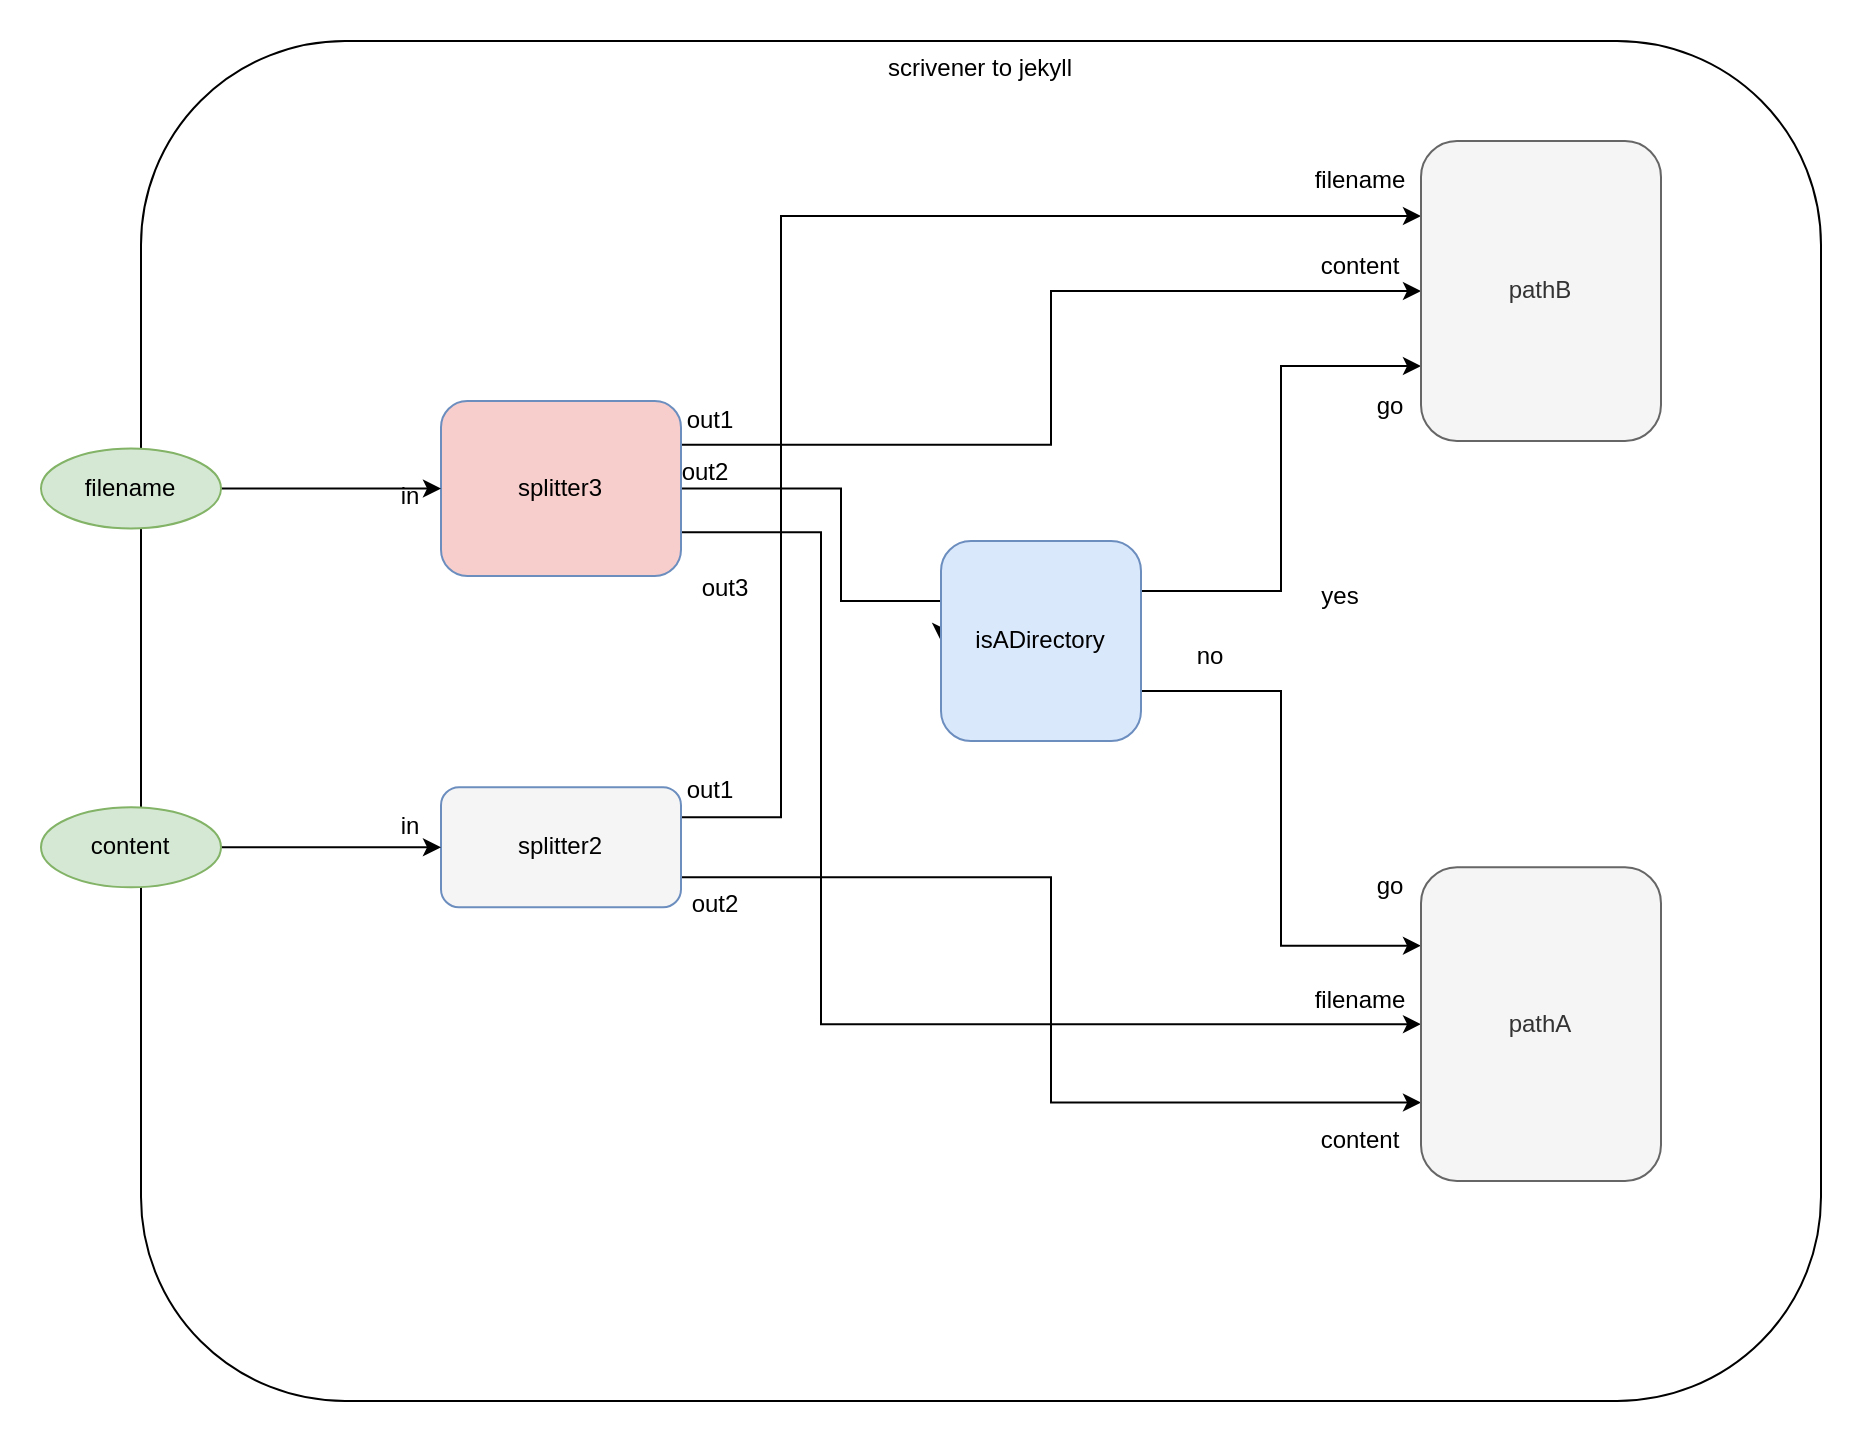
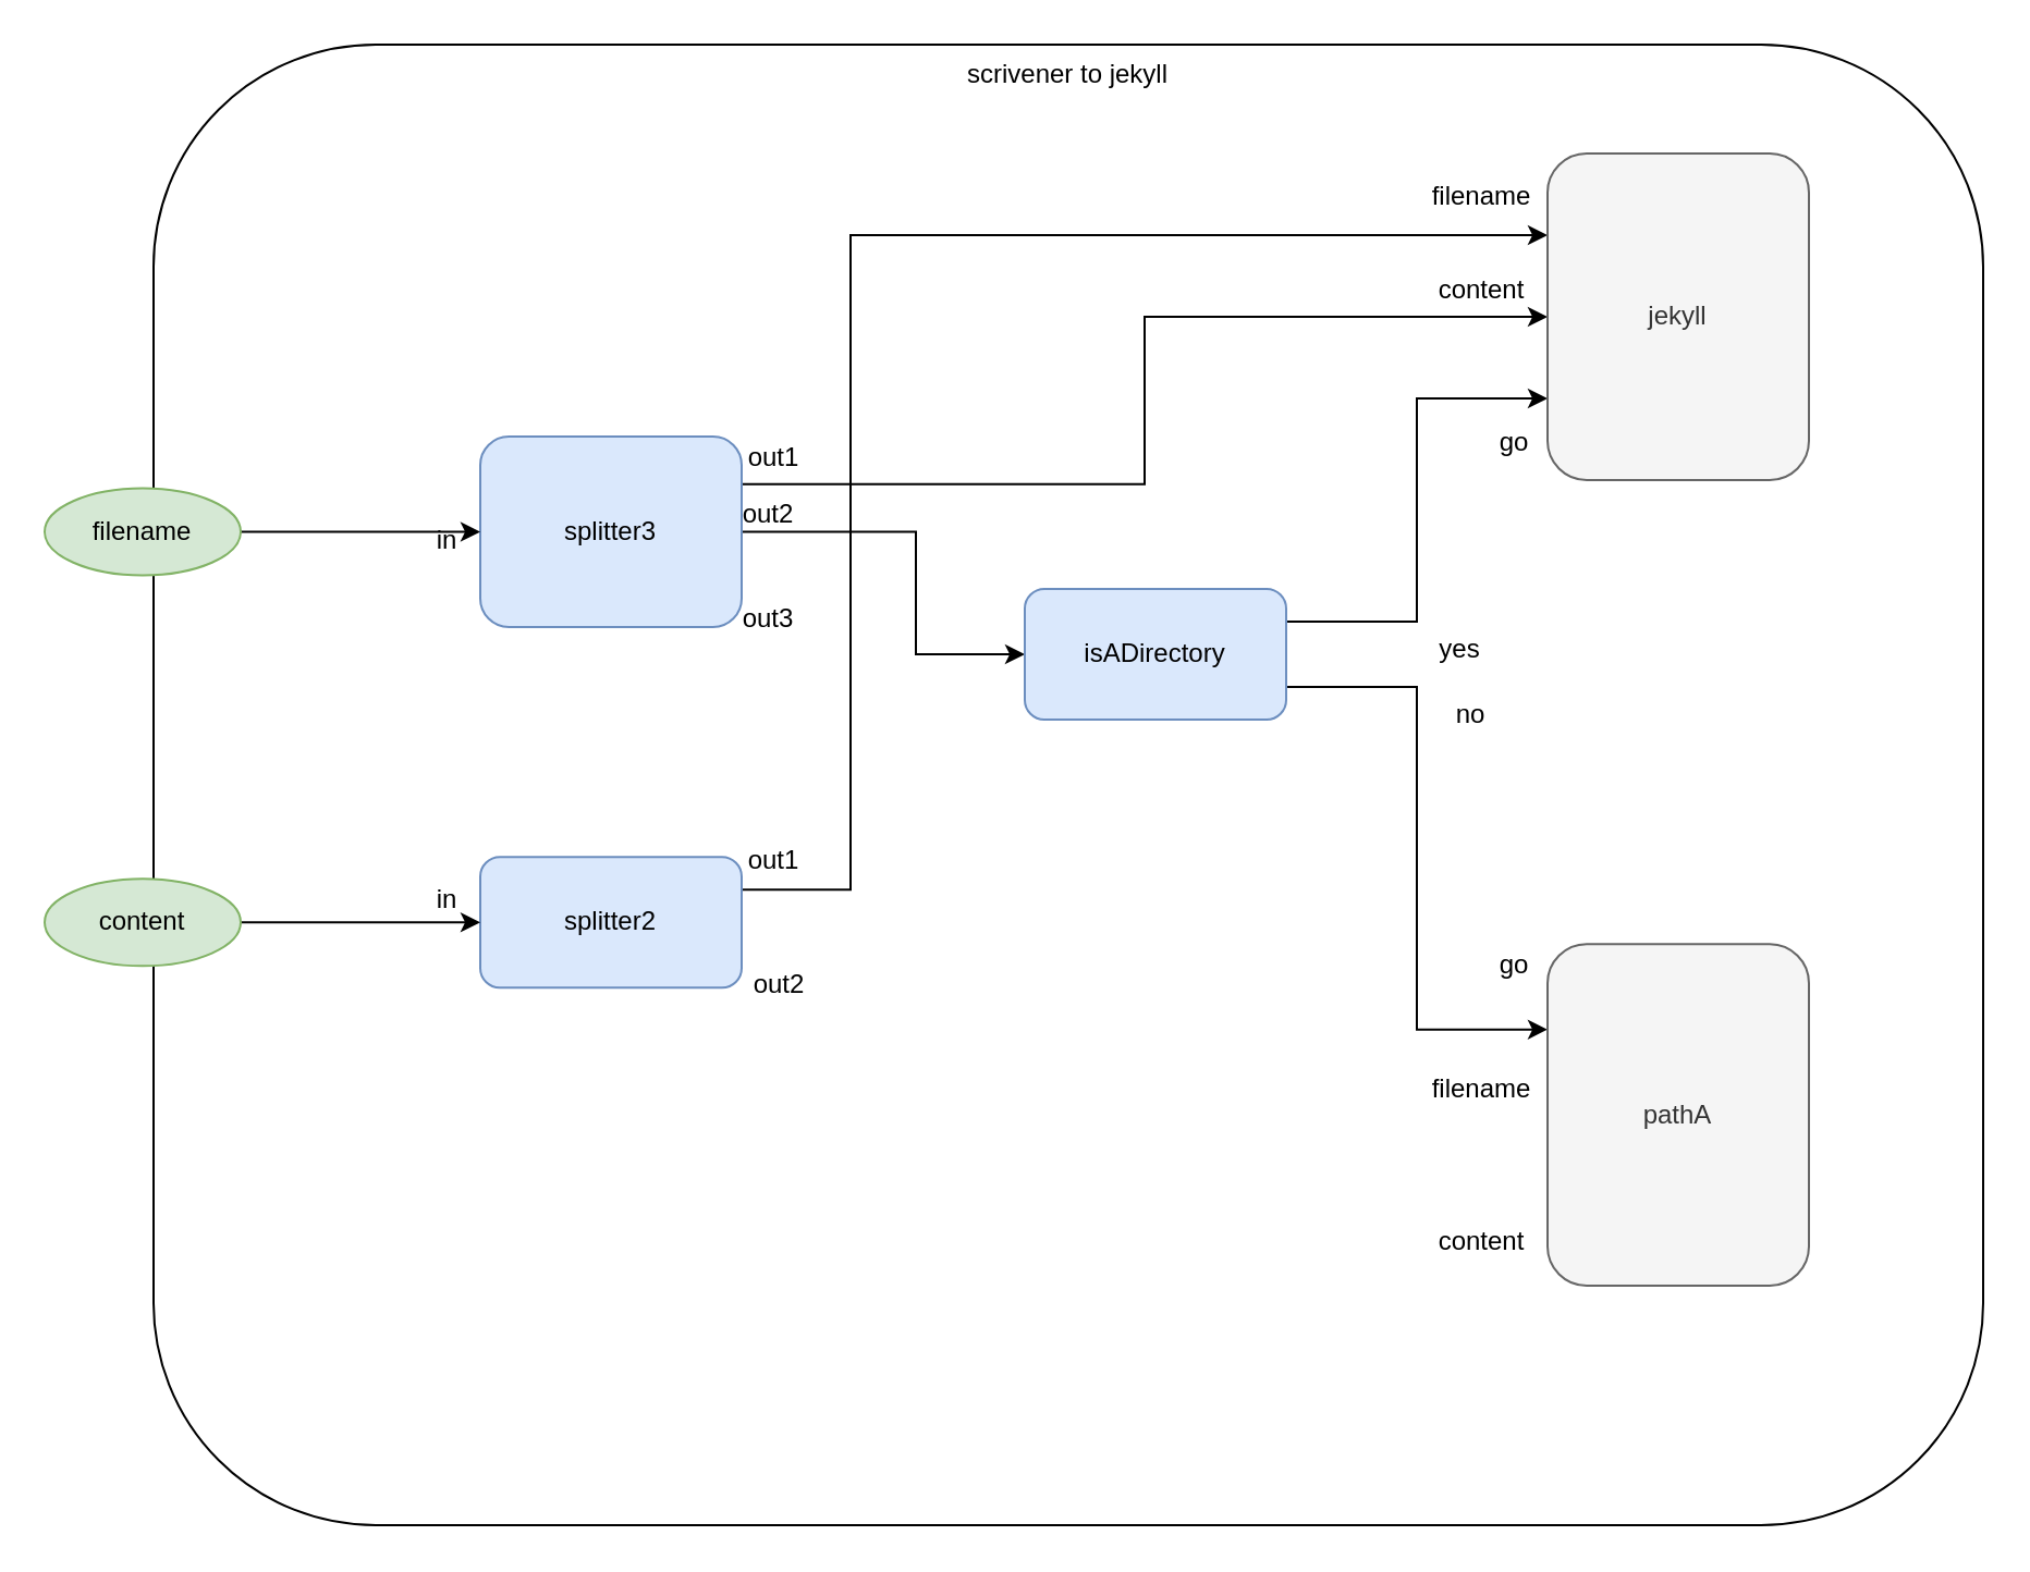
  <mxCell id="0" />
  <mxCell id="1" parent="0" />
  <mxCell id="2" value="scrivener to jekyll" style="rounded=1;whiteSpace=wrap;html=1;verticalAlign=top;" parent="1" vertex="1"><mxGeometry x="70" y="20" width="840" height="680" as="geometry" /></mxCell>
  <mxCell id="3" style="edgeStyle=orthogonalEdgeStyle;rounded=0;orthogonalLoop=1;jettySize=auto;html=1;exitX=1;exitY=0.25;exitDx=0;exitDy=0;entryX=0;entryY=0.25;entryDx=0;entryDy=0;" parent="1" source="5" target="13" edge="1"><mxGeometry relative="1" as="geometry"><Array as="points"><mxPoint x="390" y="408" /><mxPoint x="390" y="108" /></Array></mxGeometry></mxCell>
- <mxCell id="4" style="edgeStyle=orthogonalEdgeStyle;rounded=0;orthogonalLoop=1;jettySize=auto;html=1;exitX=1;exitY=0.75;exitDx=0;exitDy=0;entryX=0;entryY=0.75;entryDx=0;entryDy=0;" parent="1" source="5" target="22" edge="1"><mxGeometry relative="1" as="geometry" /></mxCell>
- <mxCell id="5" value="splitter2" style="rounded=1;whiteSpace=wrap;html=1;fillColor=#f5f5f5;strokeColor=#6c8ebf;" parent="1" vertex="1"><mxGeometry x="220" y="393.14" width="120" height="60" as="geometry" /></mxCell>
+ <mxCell id="5" value="splitter2" style="rounded=1;whiteSpace=wrap;html=1;fillColor=#dae8fc;strokeColor=#6c8ebf;" parent="1" vertex="1"><mxGeometry x="220" y="393.14" width="120" height="60" as="geometry" /></mxCell>
  <mxCell id="6" style="edgeStyle=orthogonalEdgeStyle;rounded=0;orthogonalLoop=1;jettySize=auto;html=1;exitX=1;exitY=0.25;exitDx=0;exitDy=0;entryX=0;entryY=0.5;entryDx=0;entryDy=0;" parent="1" source="9" target="13" edge="1"><mxGeometry relative="1" as="geometry" /></mxCell>
  <mxCell id="7" style="edgeStyle=orthogonalEdgeStyle;rounded=0;orthogonalLoop=1;jettySize=auto;html=1;exitX=1;exitY=0.5;exitDx=0;exitDy=0;entryX=0;entryY=0.5;entryDx=0;entryDy=0;" parent="1" source="9" target="12" edge="1"><mxGeometry relative="1" as="geometry"><Array as="points"><mxPoint x="420" y="244" /><mxPoint x="420" y="300" /></Array></mxGeometry></mxCell>
- <mxCell id="8" style="edgeStyle=orthogonalEdgeStyle;rounded=0;orthogonalLoop=1;jettySize=auto;html=1;exitX=1;exitY=0.75;exitDx=0;exitDy=0;entryX=0;entryY=0.5;entryDx=0;entryDy=0;" parent="1" source="9" target="22" edge="1"><mxGeometry relative="1" as="geometry"><Array as="points"><mxPoint x="410" y="266" /><mxPoint x="410" y="512" /></Array></mxGeometry></mxCell>
- <mxCell id="9" value="splitter3" style="rounded=1;whiteSpace=wrap;html=1;fillColor=#f8cecc;strokeColor=#6c8ebf;" parent="1" vertex="1"><mxGeometry x="220" y="200" width="120" height="87.5" as="geometry" /></mxCell>
+ <mxCell id="9" value="splitter3" style="rounded=1;whiteSpace=wrap;html=1;fillColor=#dae8fc;strokeColor=#6c8ebf;" parent="1" vertex="1"><mxGeometry x="220" y="200" width="120" height="87.5" as="geometry" /></mxCell>
  <mxCell id="10" style="edgeStyle=orthogonalEdgeStyle;rounded=0;orthogonalLoop=1;jettySize=auto;html=1;exitX=1;exitY=0.25;exitDx=0;exitDy=0;entryX=0;entryY=0.75;entryDx=0;entryDy=0;" parent="1" source="12" target="13" edge="1"><mxGeometry relative="1" as="geometry" /></mxCell>
  <mxCell id="11" style="edgeStyle=orthogonalEdgeStyle;rounded=0;orthogonalLoop=1;jettySize=auto;html=1;exitX=1;exitY=0.75;exitDx=0;exitDy=0;entryX=0;entryY=0.25;entryDx=0;entryDy=0;" parent="1" source="12" target="22" edge="1"><mxGeometry relative="1" as="geometry" /></mxCell>
- <mxCell id="12" value="isADirectory" style="rounded=1;whiteSpace=wrap;html=1;fillColor=#dae8fc;strokeColor=#6c8ebf;" parent="1" vertex="1"><mxGeometry x="470" y="270" width="100" height="100" as="geometry" /></mxCell>
- <mxCell id="13" value="pathB" style="rounded=1;whiteSpace=wrap;html=1;fillColor=#f5f5f5;strokeColor=#666666;fontColor=#333333;" parent="1" vertex="1"><mxGeometry x="710" y="70" width="120" height="150" as="geometry" /></mxCell>
+ <mxCell id="12" value="isADirectory" style="rounded=1;whiteSpace=wrap;html=1;fillColor=#dae8fc;strokeColor=#6c8ebf;" parent="1" vertex="1"><mxGeometry x="470" y="270" width="120" height="60" as="geometry" /></mxCell>
+ <mxCell id="13" value="jekyll" style="rounded=1;whiteSpace=wrap;html=1;fillColor=#f5f5f5;strokeColor=#666666;fontColor=#333333;" parent="1" vertex="1"><mxGeometry x="710" y="70" width="120" height="150" as="geometry" /></mxCell>
  <mxCell id="14" style="edgeStyle=orthogonalEdgeStyle;rounded=0;orthogonalLoop=1;jettySize=auto;html=1;entryX=0;entryY=0.5;entryDx=0;entryDy=0;" parent="1" source="15" target="5" edge="1"><mxGeometry relative="1" as="geometry" /></mxCell>
  <mxCell id="15" value="content" style="ellipse;whiteSpace=wrap;html=1;fillColor=#d5e8d4;strokeColor=#82b366;" parent="1" vertex="1"><mxGeometry x="20" y="403.14" width="90" height="40" as="geometry" /></mxCell>
  <mxCell id="16" style="edgeStyle=orthogonalEdgeStyle;rounded=0;orthogonalLoop=1;jettySize=auto;html=1;exitX=1;exitY=0.5;exitDx=0;exitDy=0;entryX=0;entryY=0.5;entryDx=0;entryDy=0;" parent="1" source="17" target="9" edge="1"><mxGeometry relative="1" as="geometry" /></mxCell>
  <mxCell id="17" value="filename" style="ellipse;whiteSpace=wrap;html=1;fillColor=#d5e8d4;strokeColor=#82b366;" parent="1" vertex="1"><mxGeometry x="20" y="223.75" width="90" height="40" as="geometry" /></mxCell>
  <mxCell id="18" value="yes" style="text;html=1;strokeColor=none;fillColor=none;align=center;verticalAlign=middle;whiteSpace=wrap;rounded=0;" parent="1" vertex="1"><mxGeometry x="650" y="287.5" width="40" height="20" as="geometry" /></mxCell>
- <mxCell id="19" value="no" style="text;html=1;strokeColor=none;fillColor=none;align=center;verticalAlign=middle;whiteSpace=wrap;rounded=0;" parent="1" vertex="1"><mxGeometry x="590" y="317.5" width="30" height="20" as="geometry" /></mxCell>
+ <mxCell id="19" value="no" style="text;html=1;strokeColor=none;fillColor=none;align=center;verticalAlign=middle;whiteSpace=wrap;rounded=0;" parent="1" vertex="1"><mxGeometry x="660" y="317.5" width="30" height="20" as="geometry" /></mxCell>
  <mxCell id="20" value="go" style="text;html=1;strokeColor=none;fillColor=none;align=center;verticalAlign=middle;whiteSpace=wrap;rounded=0;" parent="1" vertex="1"><mxGeometry x="680" y="192.5" width="30" height="20" as="geometry" /></mxCell>
  <mxCell id="21" value="go" style="text;html=1;strokeColor=none;fillColor=none;align=center;verticalAlign=middle;whiteSpace=wrap;rounded=0;" parent="1" vertex="1"><mxGeometry x="680" y="433.14" width="30" height="20" as="geometry" /></mxCell>
  <mxCell id="22" value="pathA" style="rounded=1;whiteSpace=wrap;html=1;fillColor=#f5f5f5;strokeColor=#666666;fontColor=#333333;" parent="1" vertex="1"><mxGeometry x="710" y="433.14" width="120" height="156.86" as="geometry" /></mxCell>
  <mxCell id="23" value="in" style="text;html=1;strokeColor=none;fillColor=none;align=center;verticalAlign=middle;whiteSpace=wrap;rounded=0;" parent="1" vertex="1"><mxGeometry x="190" y="237.5" width="30" height="20" as="geometry" /></mxCell>
  <mxCell id="24" value="in" style="text;html=1;strokeColor=none;fillColor=none;align=center;verticalAlign=middle;whiteSpace=wrap;rounded=0;" parent="1" vertex="1"><mxGeometry x="190" y="403.14" width="30" height="20" as="geometry" /></mxCell>
  <mxCell id="25" value="out1" style="text;html=1;strokeColor=none;fillColor=none;align=center;verticalAlign=middle;whiteSpace=wrap;rounded=0;" parent="1" vertex="1"><mxGeometry x="340" y="200" width="30" height="20" as="geometry" /></mxCell>
  <mxCell id="26" value="out2" style="text;html=1;strokeColor=none;fillColor=none;align=center;verticalAlign=middle;whiteSpace=wrap;rounded=0;" parent="1" vertex="1"><mxGeometry x="340" y="227.5" width="25" height="17.5" as="geometry" /></mxCell>
- <mxCell id="27" value="out3" style="text;html=1;strokeColor=none;fillColor=none;align=center;verticalAlign=middle;whiteSpace=wrap;rounded=0;" parent="1" vertex="1"><mxGeometry x="350" y="285" width="25" height="17.5" as="geometry" /></mxCell>
+ <mxCell id="27" value="out3" style="text;html=1;strokeColor=none;fillColor=none;align=center;verticalAlign=middle;whiteSpace=wrap;rounded=0;" parent="1" vertex="1"><mxGeometry x="340" y="275" width="25" height="17.5" as="geometry" /></mxCell>
  <mxCell id="28" value="out1" style="text;html=1;strokeColor=none;fillColor=none;align=center;verticalAlign=middle;whiteSpace=wrap;rounded=0;" parent="1" vertex="1"><mxGeometry x="340" y="385" width="30" height="20" as="geometry" /></mxCell>
  <mxCell id="29" value="out2" style="text;html=1;strokeColor=none;fillColor=none;align=center;verticalAlign=middle;whiteSpace=wrap;rounded=0;" parent="1" vertex="1"><mxGeometry x="345" y="443.14" width="25" height="17.5" as="geometry" /></mxCell>
  <mxCell id="30" value="filename" style="text;html=1;strokeColor=none;fillColor=none;align=center;verticalAlign=middle;whiteSpace=wrap;rounded=0;" parent="1" vertex="1"><mxGeometry x="650" y="80" width="60" height="20" as="geometry" /></mxCell>
  <mxCell id="31" value="content" style="text;html=1;strokeColor=none;fillColor=none;align=center;verticalAlign=middle;whiteSpace=wrap;rounded=0;" parent="1" vertex="1"><mxGeometry x="655" y="122.5" width="50" height="20" as="geometry" /></mxCell>
  <mxCell id="32" value="filename" style="text;html=1;strokeColor=none;fillColor=none;align=center;verticalAlign=middle;whiteSpace=wrap;rounded=0;" parent="1" vertex="1"><mxGeometry x="650" y="490" width="60" height="20" as="geometry" /></mxCell>
  <mxCell id="33" value="content" style="text;html=1;strokeColor=none;fillColor=none;align=center;verticalAlign=middle;whiteSpace=wrap;rounded=0;" parent="1" vertex="1"><mxGeometry x="655" y="560" width="50" height="20" as="geometry" /></mxCell>
